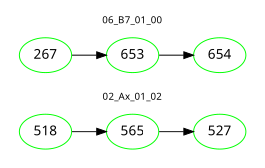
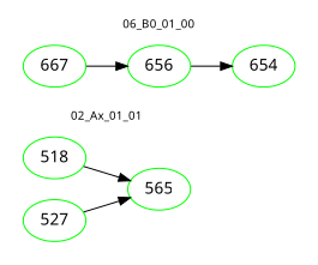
  digraph {
    fontname="Noto Sans"
    rankdir=LR
    node [color=green fontname="Noto Sans"]
    edge [color=black fontname="Noto Sans"]
    n1 [label=518]
    n2 [label=565]
    n3 [label=527]
-   n4 [label=267]
-   n5 [label=653]
+   n4 [label=667]
+   n5 [label=656]
    n6 [label=654]
    subgraph cluster_1 {
      color=white
      fontsize=10
-     label="02_Ax_01_02"
+     label="02_Ax_01_01"
      n1
      n2
      n3
    }
    subgraph cluster_2 {
      color=white
      fontsize=10
-     label="06_B7_01_00"
+     label="06_B0_01_00"
      n4
      n5
      n6
    }
    n1 -> n2
-   n2 -> n3
+   n3 -> n2
    n4 -> n5
    n5 -> n6
  }
